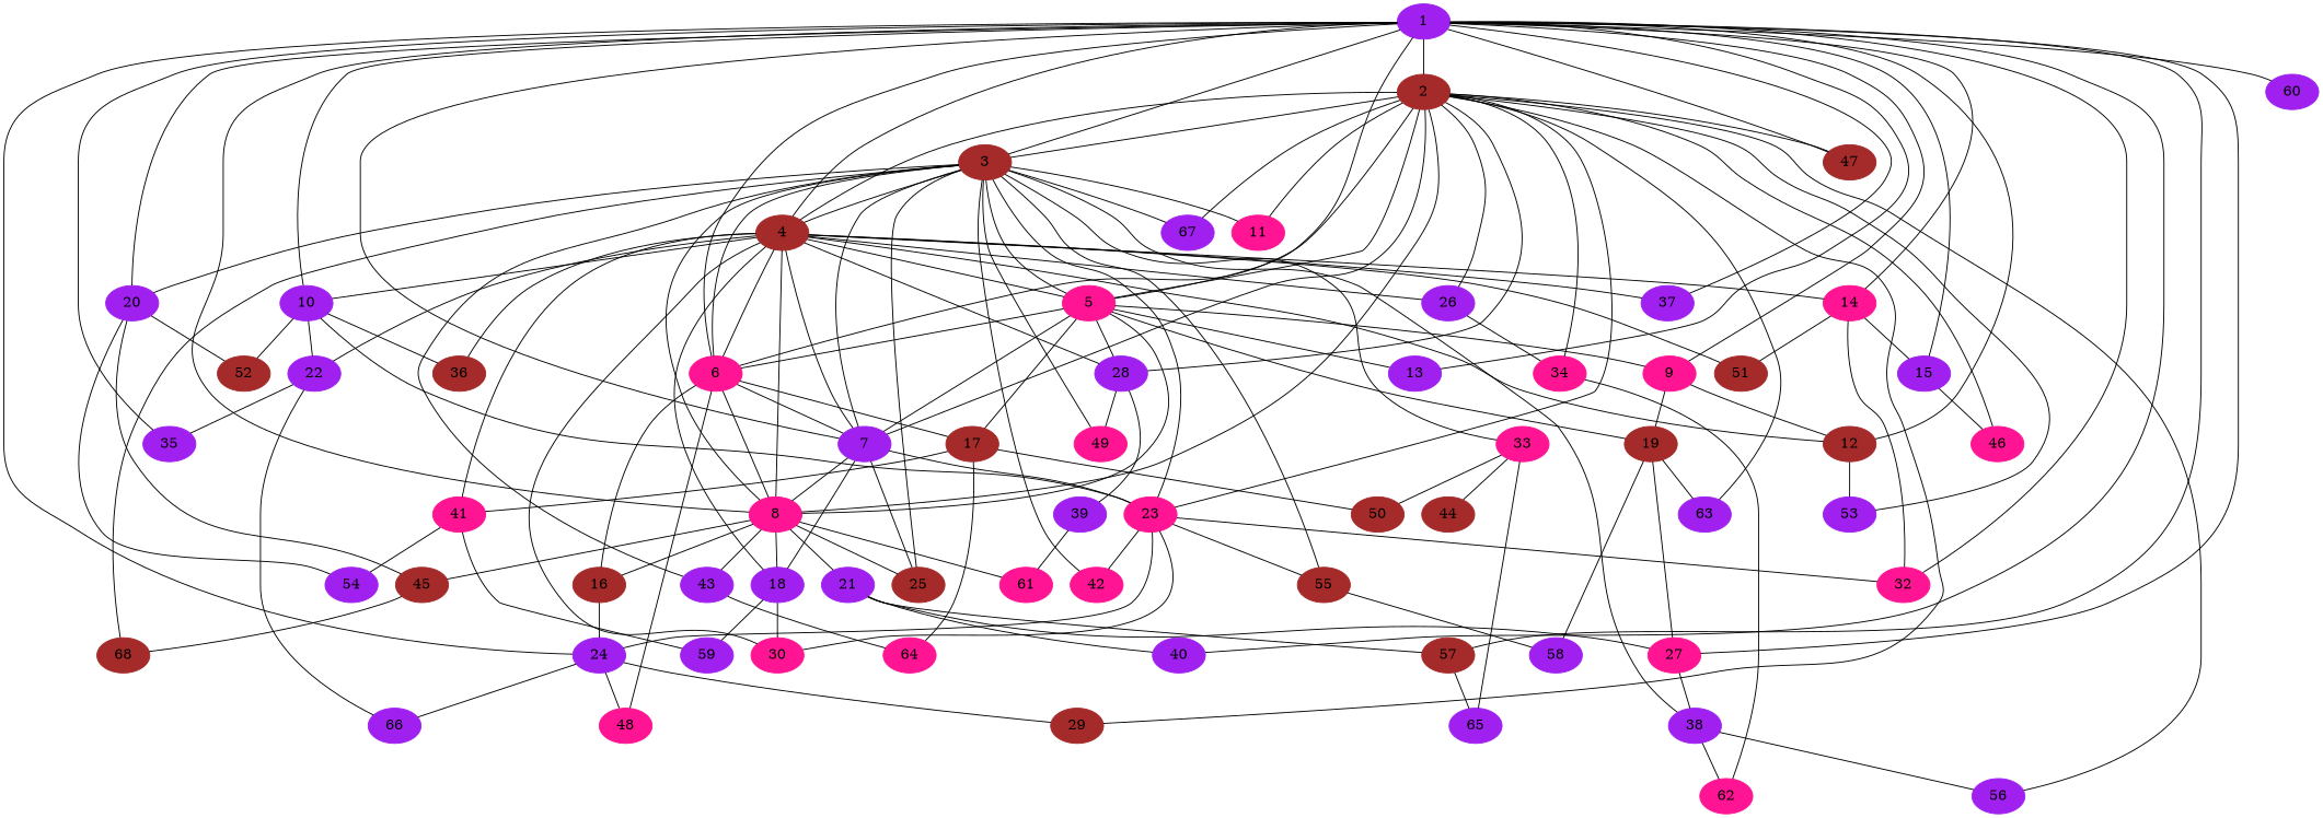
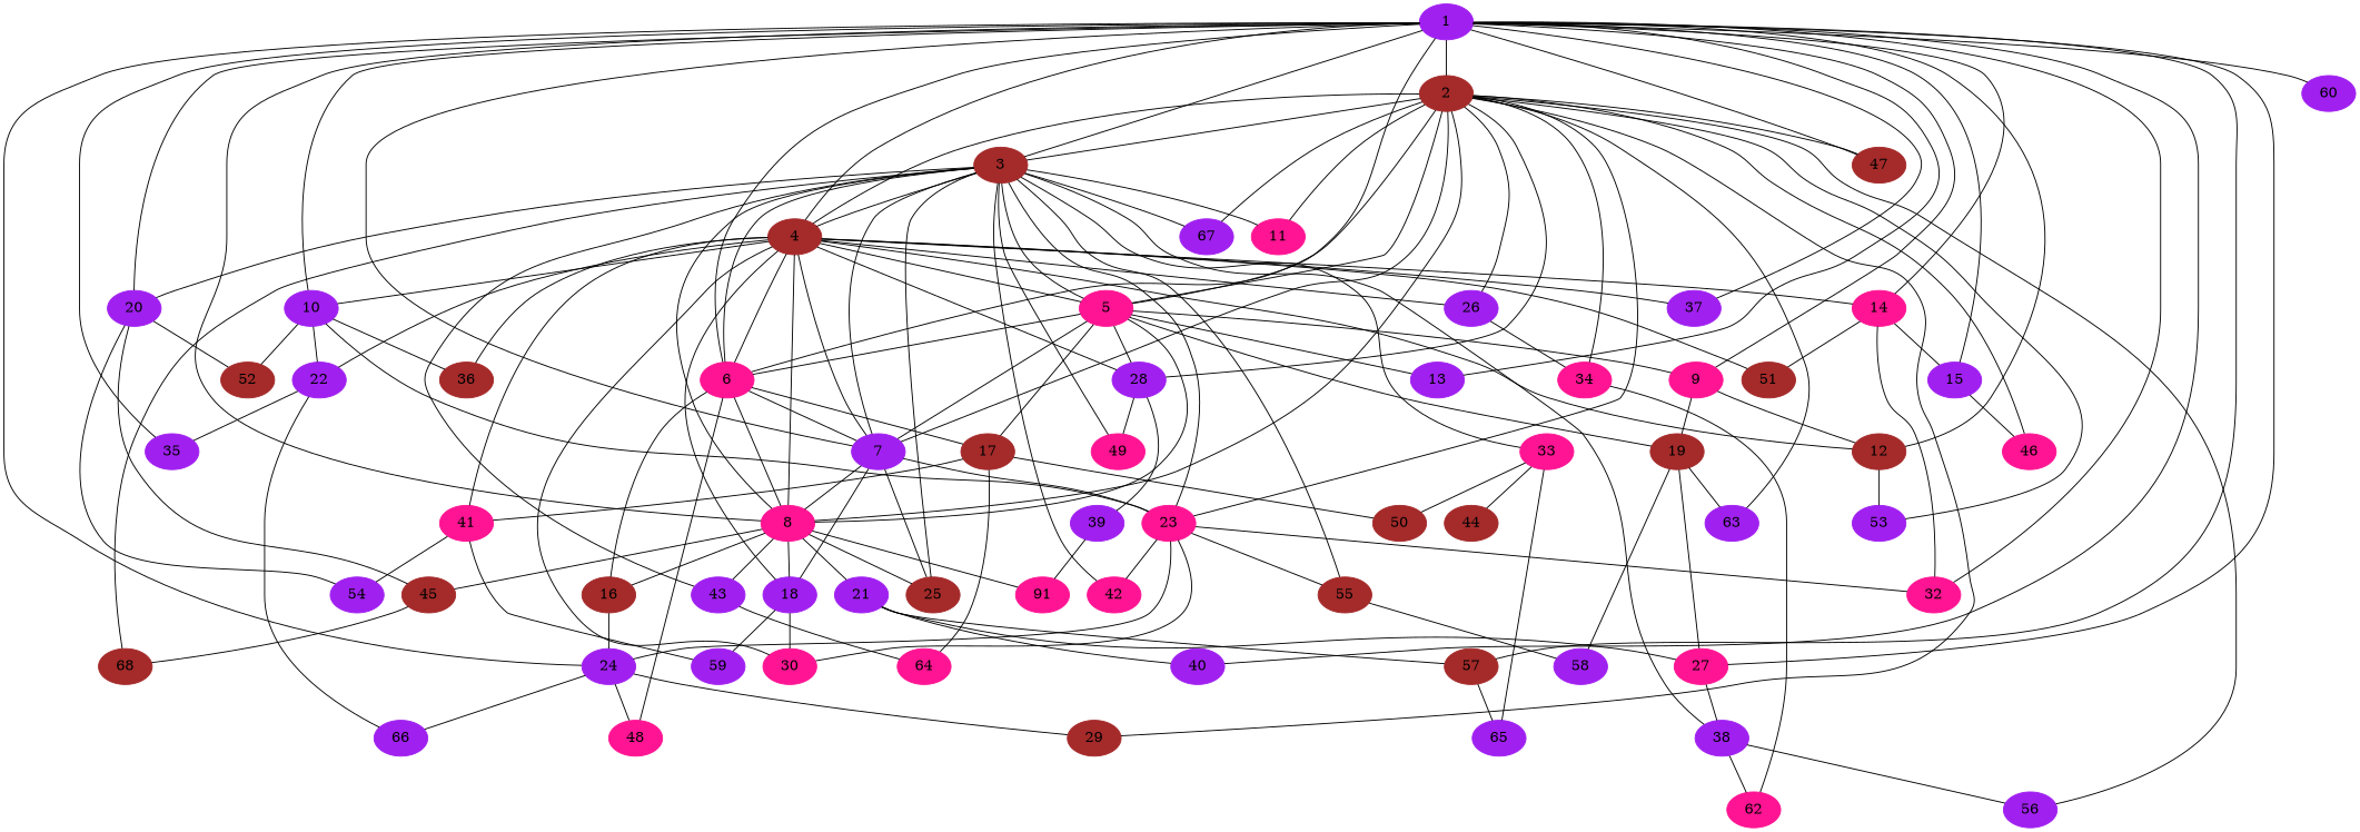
  graph {
    node [color=purple style=filled]
    edge [weight=1.0]
    2 [color=brown]
    1
    3 [color=brown]
    4 [color=brown]
    5 [color=deeppink]
    6 [color=deeppink]
    7
    8 [color=deeppink]
    9 [color=deeppink]
    10
    12 [color=brown]
    13
    14 [color=deeppink]
    15
    20
    24
    27 [color=deeppink]
    32 [color=deeppink]
    35
    37
    40
    47 [color=brown]
    57 [color=brown]
    60
    11 [color=deeppink]
    23 [color=deeppink]
    26
    28
    29 [color=brown]
    34 [color=deeppink]
    46 [color=deeppink]
    53
    56
    63
    67
    25 [color=brown]
    33 [color=deeppink]
    38
    42 [color=deeppink]
    43
    49 [color=deeppink]
    55 [color=brown]
    68 [color=brown]
    18
    22
    30 [color=deeppink]
    36 [color=brown]
    41 [color=deeppink]
    51 [color=brown]
    17 [color=brown]
    19 [color=brown]
    16 [color=brown]
    48 [color=deeppink]
    21
    45 [color=brown]
-   61 [color=deeppink]
+   61 [color=deeppink label=91]
    52 [color=brown]
    54
    66
    65
    39
    62 [color=deeppink]
    50 [color=brown]
    44 [color=brown]
    64 [color=deeppink]
    58
    59
    2 -- 3 [weight=3.0]
    2 -- 4 [weight=2.0]
    2 -- 5 [weight=2.0]
    2 -- 6 [weight=2.0]
    2 -- 7 [weight=2.0]
    2 -- 8 [weight=2.0]
    2 -- 47
    2 -- 11
    2 -- 23 [weight=2.0]
    2 -- 26
    2 -- 28
    2 -- 29
    2 -- 34
    2 -- 46
    2 -- 53
    2 -- 56
    2 -- 63
    2 -- 67
    1 -- 2 [weight=4.0]
    1 -- 3 [weight=2.0]
    1 -- 4 [weight=2.0]
    1 -- 5 [weight=2.0]
    1 -- 6 [weight=2.0]
    1 -- 7 [weight=2.0]
    1 -- 8 [weight=2.0]
    1 -- 9
    1 -- 10
    1 -- 12 [weight=2.0]
    1 -- 13
    1 -- 14
    1 -- 15
    1 -- 20
    1 -- 24
    1 -- 27
    1 -- 32
    1 -- 35
    1 -- 37
    1 -- 40
    1 -- 47 [weight=2.0]
    1 -- 57
    1 -- 60 [weight=2.0]
    3 -- 4
    3 -- 5 [weight=2.0]
    3 -- 6 [weight=2.0]
    3 -- 7
    3 -- 8 [weight=2.0]
    3 -- 20
    3 -- 11
    3 -- 23
    3 -- 67
    3 -- 25
    3 -- 33
    3 -- 38
    3 -- 42
    3 -- 43
    3 -- 49
    3 -- 55
    3 -- 68
    4 -- 5 [weight=3.0]
    4 -- 6
    4 -- 7 [weight=2.0]
    4 -- 8
    4 -- 10
    4 -- 12
    4 -- 14
    4 -- 37
    4 -- 26
    4 -- 28
    4 -- 18
    4 -- 22
    4 -- 30
    4 -- 36
    4 -- 41
    4 -- 51
    5 -- 6
    5 -- 7 [weight=2.0]
    5 -- 8
    5 -- 9
    5 -- 13
    5 -- 28
    5 -- 17
    5 -- 19
    6 -- 7
    6 -- 8
    6 -- 17
    6 -- 16
    6 -- 48
    7 -- 8
    7 -- 23 [weight=9.0]
    7 -- 25
    7 -- 18 [weight=2.0]
    8 -- 25
    8 -- 43
    8 -- 18
    8 -- 16
    8 -- 21 [weight=2.0]
    8 -- 45
    8 -- 61
    9 -- 12
    9 -- 19
    10 -- 23
    10 -- 22
    10 -- 36
    10 -- 52
    12 -- 53
    14 -- 15
    14 -- 32
    14 -- 51
    15 -- 46
    20 -- 45
    20 -- 52
    20 -- 54
    24 -- 29
    24 -- 48
    24 -- 66
    27 -- 38
    57 -- 65
    23 -- 24
    23 -- 32
    23 -- 42
    23 -- 55
    23 -- 30
    26 -- 34
    28 -- 49
    28 -- 39
    34 -- 62
    33 -- 65
    33 -- 50
    33 -- 44
    38 -- 56
    38 -- 62
    43 -- 64
    55 -- 58
    18 -- 30
    18 -- 59
    22 -- 35
    22 -- 66
    41 -- 54
    41 -- 59
    17 -- 41
    17 -- 50
    17 -- 64
    19 -- 27
    19 -- 63
    19 -- 58
    16 -- 24
    21 -- 27
    21 -- 40
    21 -- 57
    45 -- 68
    39 -- 61
  }
